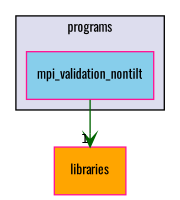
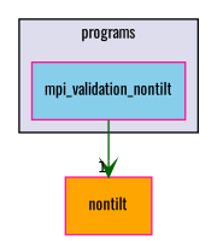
  digraph {
    compound=true
    fontname=Oswald
    node [fontname=Oswald fontsize=10 shape=box style=filled color=deeppink]
    n1 [fillcolor=skyblue label=mpi_validation_nontilt pencolor=black]
-   n2 [fillcolor=orange label=libraries]
+   n2 [fillcolor=orange label=nontilt]
    subgraph cluster_1 {
      bgcolor="#ddddee"
      fontsize=10
      label=programs
      pencolor=black
      n1
    }
    n1 -> n2 [headlabel=1 labeldistance=1.5 labelfontname=Helvetica labelfontsize=10 color=darkgreen arrowhead=vee fontname=Oswald]
  }
